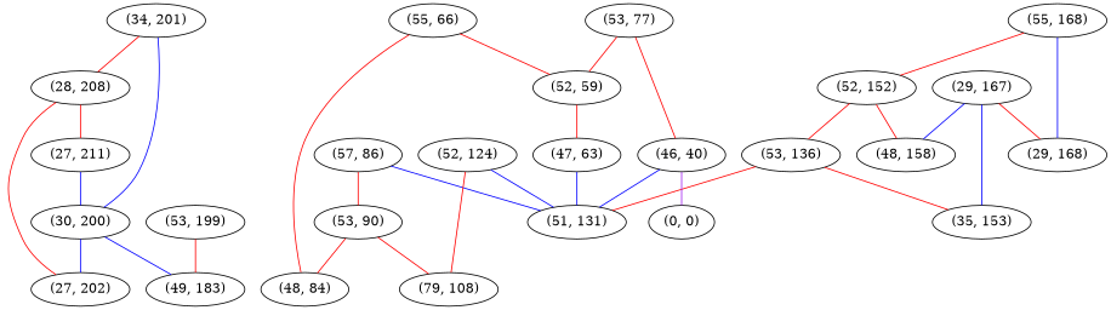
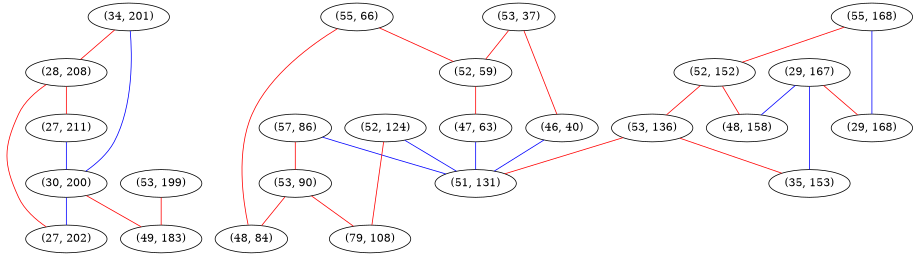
  graph {
    edge [color=red weight=1]
    "(34, 201)"
    "(28, 208)"
    "(30, 200)"
    "(27, 211)"
    "(27, 202)"
    "(49, 183)"
    "(53, 199)"
    n8 [label="(52, 152)"]
    "(55, 168)"
    "(29, 168)"
    "(53, 136)"
    "(48, 158)"
    "(55, 66)"
    "(52, 59)"
    "(48, 84)"
    "(47, 63)"
    "(51, 131)"
    "(35, 153)"
    "(57, 86)"
    "(53, 90)"
    n21 [label="(79, 108)"]
    "(29, 167)"
    "(52, 124)"
-   "(53, 37)" [label="(53, 77)"]
+   "(53, 37)"
    "(46, 40)"
-   "(0, 0)"
    "(34, 201)" -- "(28, 208)"
    "(34, 201)" -- "(30, 200)" [color=blue weight=3]
    "(28, 208)" -- "(27, 211)"
    "(28, 208)" -- "(27, 202)"
    "(30, 200)" -- "(27, 202)" [color=blue weight=3]
-   "(30, 200)" -- "(49, 183)" [color=blue]
+   "(30, 200)" -- "(49, 183)"
    "(27, 211)" -- "(30, 200)" [color=blue weight=3]
    "(53, 199)" -- "(49, 183)"
    n8 -- "(53, 136)"
    n8 -- "(48, 158)"
    "(55, 168)" -- n8
    "(55, 168)" -- "(29, 168)" [color=blue weight=3]
    "(53, 136)" -- "(51, 131)"
    "(53, 136)" -- "(35, 153)"
    "(55, 66)" -- "(52, 59)"
    "(55, 66)" -- "(48, 84)"
    "(52, 59)" -- "(47, 63)"
    "(47, 63)" -- "(51, 131)" [color=blue weight=3]
    "(57, 86)" -- "(51, 131)" [color=blue weight=3]
    "(57, 86)" -- "(53, 90)"
    "(53, 90)" -- "(48, 84)"
    "(53, 90)" -- n21
    "(29, 167)" -- "(29, 168)"
    "(29, 167)" -- "(48, 158)" [color=blue weight=3]
    "(29, 167)" -- "(35, 153)" [color=blue weight=3]
    "(52, 124)" -- "(51, 131)" [color=blue weight=3]
    "(52, 124)" -- n21
    "(53, 37)" -- "(52, 59)"
    "(53, 37)" -- "(46, 40)"
    "(46, 40)" -- "(51, 131)" [color=blue weight=3]
-   "(46, 40)" -- "(0, 0)" [color=purple weight=4]
  }
